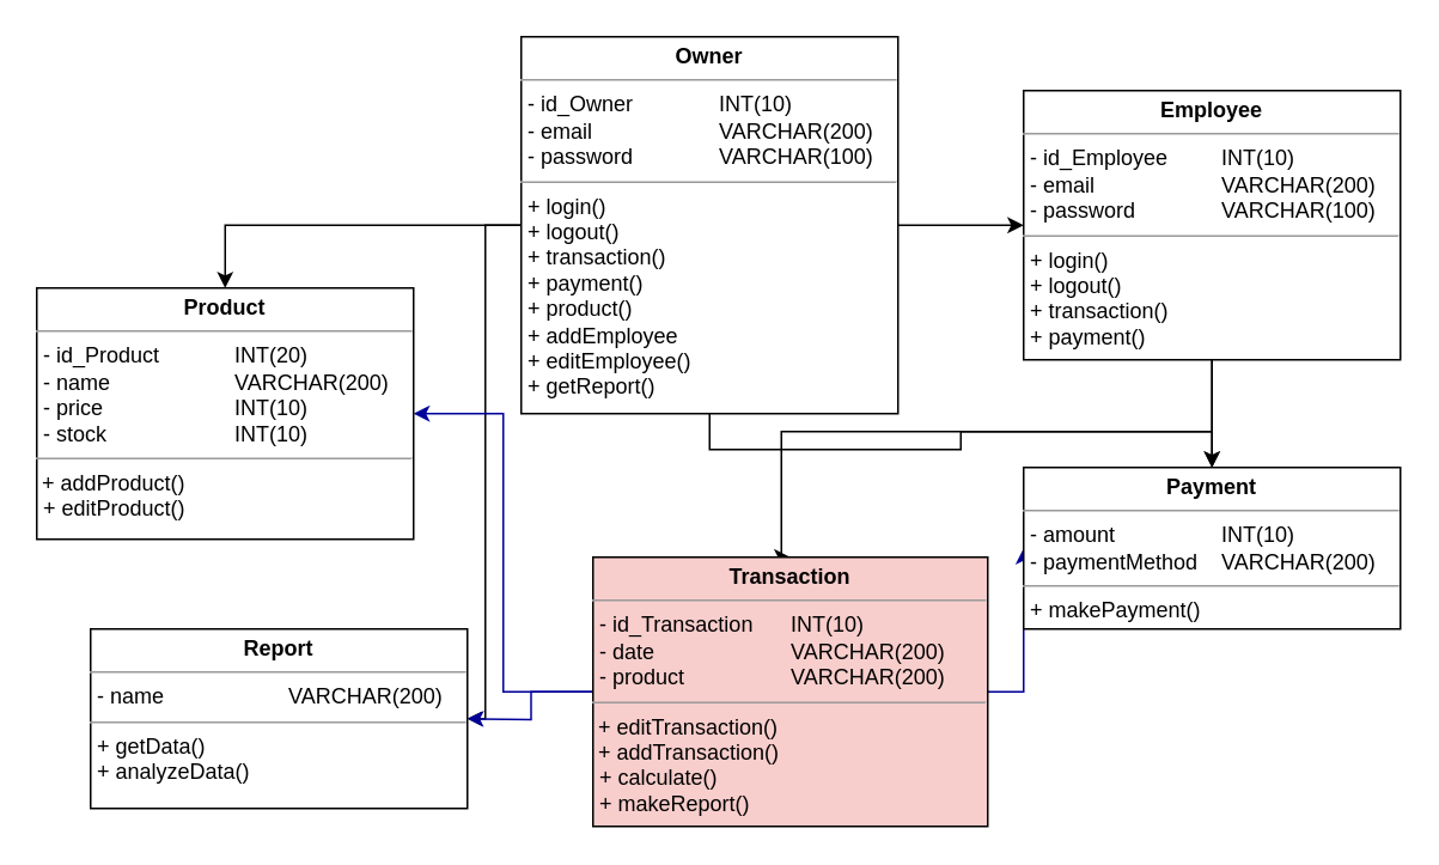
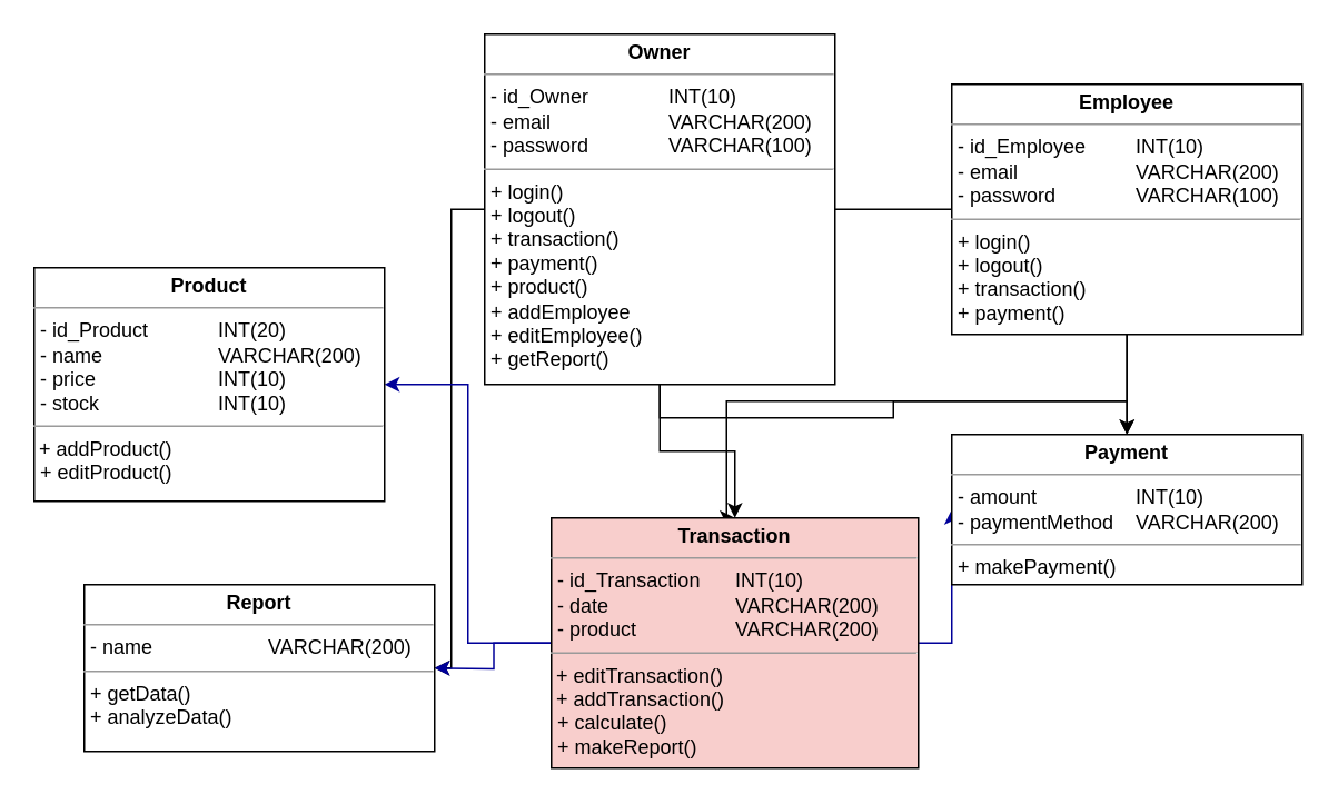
  <mxCell id="0" />
  <mxCell id="1" parent="0" />
  <mxCell id="2" style="edgeStyle=orthogonalEdgeStyle;rounded=0;orthogonalLoop=1;jettySize=auto;html=1;entryX=0.5;entryY=0;entryDx=0;entryDy=0;" parent="1" source="4" target="14" edge="1"><mxGeometry relative="1" as="geometry" /></mxCell>
  <mxCell id="3" style="edgeStyle=orthogonalEdgeStyle;rounded=0;orthogonalLoop=1;jettySize=auto;html=1;entryX=0.5;entryY=0;entryDx=0;entryDy=0;" parent="1" source="4" target="13" edge="1"><mxGeometry relative="1" as="geometry"><Array as="points"><mxPoint x="675" y="240" /><mxPoint x="435" y="240" /></Array></mxGeometry></mxCell>
  <mxCell id="4" value="&lt;p style=&quot;margin:0px;margin-top:4px;text-align:center;&quot;&gt;&lt;b&gt;Employee&lt;/b&gt;&lt;/p&gt;&lt;hr size=&quot;1&quot;&gt;&lt;p style=&quot;margin:0px;margin-left:4px;&quot;&gt;- id_Employee&lt;span style=&quot;white-space: pre;&quot;&gt;&#09;&lt;/span&gt;&lt;span style=&quot;white-space: pre;&quot;&gt;&#09;&lt;/span&gt;INT(10)&lt;/p&gt;&lt;p style=&quot;border-color: var(--border-color); margin: 0px 0px 0px 4px;&quot;&gt;- email&lt;span style=&quot;border-color: var(--border-color);&quot;&gt;&lt;span style=&quot;white-space: pre;&quot;&gt;&amp;nbsp;&amp;nbsp;&amp;nbsp;&amp;nbsp;&lt;/span&gt;&lt;/span&gt;&lt;span style=&quot;border-color: var(--border-color);&quot;&gt;&lt;span style=&quot;white-space: pre;&quot;&gt;&amp;nbsp;&amp;nbsp;&amp;nbsp;&amp;nbsp;&lt;span style=&quot;white-space: pre;&quot;&gt;&#09;&lt;/span&gt;&lt;span style=&quot;white-space: pre;&quot;&gt;&#09;&lt;/span&gt;&lt;/span&gt;&lt;/span&gt;VARCHAR(200)&lt;/p&gt;&lt;p style=&quot;border-color: var(--border-color); margin: 0px 0px 0px 4px;&quot;&gt;- password&lt;span style=&quot;border-color: var(--border-color);&quot;&gt;&lt;span style=&quot;white-space: pre;&quot;&gt;&amp;nbsp;&amp;nbsp;&amp;nbsp;&amp;nbsp;&lt;span style=&quot;white-space: pre;&quot;&gt;&#09;&lt;/span&gt;&lt;span style=&quot;white-space: pre;&quot;&gt;&#09;&lt;/span&gt;&lt;/span&gt;&lt;/span&gt;VARCHAR(100)&lt;/p&gt;&lt;hr size=&quot;1&quot;&gt;&lt;p style=&quot;margin:0px;margin-left:4px;&quot;&gt;+ login()&lt;/p&gt;&lt;p style=&quot;margin:0px;margin-left:4px;&quot;&gt;+ logout()&lt;/p&gt;&lt;p style=&quot;margin:0px;margin-left:4px;&quot;&gt;+ transaction()&lt;/p&gt;&lt;p style=&quot;margin:0px;margin-left:4px;&quot;&gt;+ payment()&lt;/p&gt;" style="verticalAlign=top;align=left;overflow=fill;fontSize=12;fontFamily=Helvetica;html=1;whiteSpace=wrap;" parent="1" vertex="1"><mxGeometry x="570" y="50" width="210" height="150" as="geometry" /></mxCell>
- <mxCell id="5" style="edgeStyle=orthogonalEdgeStyle;rounded=0;orthogonalLoop=1;jettySize=auto;html=1;entryX=1;entryY=0.5;entryDx=0;entryDy=0;endArrow=open;" parent="1" source="9" target="16" edge="1"><mxGeometry relative="1" as="geometry"><Array as="points"><mxPoint x="270" y="125" /><mxPoint x="270" y="400" /></Array></mxGeometry></mxCell>
- <mxCell id="6" style="edgeStyle=orthogonalEdgeStyle;rounded=0;orthogonalLoop=1;jettySize=auto;html=1;entryX=0.5;entryY=0;entryDx=0;entryDy=0;" parent="1" source="9" target="15" edge="1"><mxGeometry relative="1" as="geometry" /></mxCell>
+ <mxCell id="5" style="edgeStyle=orthogonalEdgeStyle;rounded=0;orthogonalLoop=1;jettySize=auto;html=1;entryX=1;entryY=0.5;entryDx=0;entryDy=0;" parent="1" source="9" target="16" edge="1"><mxGeometry relative="1" as="geometry"><Array as="points"><mxPoint x="270" y="125" /><mxPoint x="270" y="400" /></Array></mxGeometry></mxCell>
+ <mxCell id="6" style="edgeStyle=orthogonalEdgeStyle;rounded=0;orthogonalLoop=1;jettySize=auto;html=1;" parent="1" source="9" target="13" edge="1"><mxGeometry relative="1" as="geometry" /></mxCell>
  <mxCell id="7" style="edgeStyle=orthogonalEdgeStyle;rounded=0;orthogonalLoop=1;jettySize=auto;html=1;exitX=0.5;exitY=1;exitDx=0;exitDy=0;" parent="1" source="9" target="14" edge="1"><mxGeometry relative="1" as="geometry" /></mxCell>
- <mxCell id="8" style="edgeStyle=orthogonalEdgeStyle;rounded=0;orthogonalLoop=1;jettySize=auto;html=1;entryX=0;entryY=0.5;entryDx=0;entryDy=0;" parent="1" source="9" target="4" edge="1"><mxGeometry relative="1" as="geometry" /></mxCell>
+ <mxCell id="8" style="edgeStyle=orthogonalEdgeStyle;rounded=0;orthogonalLoop=1;jettySize=auto;html=1;entryX=0;entryY=0.5;entryDx=0;entryDy=0;endArrow=none;" parent="1" source="9" target="4" edge="1"><mxGeometry relative="1" as="geometry" /></mxCell>
  <mxCell id="9" value="&lt;p style=&quot;margin:0px;margin-top:4px;text-align:center;&quot;&gt;&lt;b&gt;Owner&lt;/b&gt;&lt;/p&gt;&lt;hr size=&quot;1&quot;&gt;&lt;p style=&quot;margin:0px;margin-left:4px;&quot;&gt;- id_Owner&amp;nbsp;&lt;span style=&quot;white-space: pre;&quot;&gt;&#09;&lt;span style=&quot;white-space: pre;&quot;&gt;&#09;&lt;/span&gt;&lt;/span&gt;INT(10)&lt;/p&gt;&lt;p style=&quot;margin:0px;margin-left:4px;&quot;&gt;- email&lt;span style=&quot;white-space: pre;&quot;&gt;&#09;&lt;/span&gt;&lt;span style=&quot;white-space: pre;&quot;&gt;&#09;&lt;span style=&quot;white-space: pre;&quot;&gt;&#09;&lt;/span&gt;&lt;/span&gt;VARCHAR(200)&lt;/p&gt;&lt;p style=&quot;margin:0px;margin-left:4px;&quot;&gt;- password&lt;span style=&quot;white-space: pre;&quot;&gt;&#09;&lt;span style=&quot;white-space: pre;&quot;&gt;&#09;&lt;/span&gt;&lt;/span&gt;VARCHAR(100)&lt;/p&gt;&lt;hr size=&quot;1&quot;&gt;&lt;p style=&quot;margin:0px;margin-left:4px;&quot;&gt;+ login()&lt;/p&gt;&lt;p style=&quot;margin:0px;margin-left:4px;&quot;&gt;+ logout()&lt;/p&gt;&lt;p style=&quot;margin:0px;margin-left:4px;&quot;&gt;+ transaction()&lt;/p&gt;&lt;p style=&quot;margin:0px;margin-left:4px;&quot;&gt;+ payment()&lt;/p&gt;&lt;p style=&quot;margin:0px;margin-left:4px;&quot;&gt;+ product()&lt;/p&gt;&lt;p style=&quot;margin:0px;margin-left:4px;&quot;&gt;+ addEmployee&lt;/p&gt;&lt;p style=&quot;margin:0px;margin-left:4px;&quot;&gt;+ editEmployee()&lt;/p&gt;&lt;p style=&quot;margin:0px;margin-left:4px;&quot;&gt;+ getReport()&lt;/p&gt;" style="verticalAlign=top;align=left;overflow=fill;fontSize=12;fontFamily=Helvetica;html=1;whiteSpace=wrap;" parent="1" vertex="1"><mxGeometry x="290" y="20" width="210" height="210" as="geometry" /></mxCell>
  <mxCell id="10" style="edgeStyle=orthogonalEdgeStyle;rounded=0;orthogonalLoop=1;jettySize=auto;html=1;exitX=0;exitY=0.5;exitDx=0;exitDy=0;strokeColor=#000099;" parent="1" source="13" edge="1"><mxGeometry relative="1" as="geometry"><mxPoint x="260" y="400" as="targetPoint" /></mxGeometry></mxCell>
  <mxCell id="11" style="edgeStyle=orthogonalEdgeStyle;rounded=0;orthogonalLoop=1;jettySize=auto;html=1;exitX=0;exitY=0.5;exitDx=0;exitDy=0;entryX=1;entryY=0.5;entryDx=0;entryDy=0;strokeColor=#000099;" parent="1" source="13" target="15" edge="1"><mxGeometry relative="1" as="geometry" /></mxCell>
  <mxCell id="12" style="edgeStyle=orthogonalEdgeStyle;rounded=0;orthogonalLoop=1;jettySize=auto;html=1;entryX=0;entryY=0.5;entryDx=0;entryDy=0;strokeColor=#000099;" parent="1" source="13" target="14" edge="1"><mxGeometry relative="1" as="geometry" /></mxCell>
  <mxCell id="13" value="&lt;p style=&quot;margin:0px;margin-top:4px;text-align:center;&quot;&gt;&lt;b&gt;Transaction&lt;/b&gt;&lt;/p&gt;&lt;hr size=&quot;1&quot;&gt;&lt;p style=&quot;margin:0px;margin-left:4px;&quot;&gt;- id_Transaction&lt;span style=&quot;white-space: pre;&quot;&gt;&#09;&lt;/span&gt;INT(10)&lt;/p&gt;&lt;p style=&quot;margin:0px;margin-left:4px;&quot;&gt;- date&lt;span style=&quot;white-space: pre;&quot;&gt;&#09;&lt;/span&gt;&lt;span style=&quot;white-space: pre;&quot;&gt;&#09;&lt;span style=&quot;white-space: pre;&quot;&gt;&#09;&lt;/span&gt;&lt;/span&gt;&lt;span style=&quot;white-space: pre;&quot;&gt;V&lt;/span&gt;ARCHAR(200)&lt;span style=&quot;white-space: pre;&quot;&gt;&#09;&lt;/span&gt;&lt;/p&gt;&lt;p style=&quot;margin:0px;margin-left:4px;&quot;&gt;- product&lt;span style=&quot;white-space: pre;&quot;&gt;&#09;&lt;/span&gt;&lt;span style=&quot;white-space: pre;&quot;&gt;&#09;&lt;/span&gt;&lt;span style=&quot;white-space: pre;&quot;&gt;&#09;&lt;/span&gt;VARCHAR(200)&lt;/p&gt;&lt;hr size=&quot;1&quot;&gt;&amp;nbsp;+ editTransaction()&lt;br&gt;&amp;nbsp;+ addTransaction()&lt;br&gt;&lt;p style=&quot;margin:0px;margin-left:4px;&quot;&gt;+ calculate()&lt;/p&gt;&lt;p style=&quot;margin:0px;margin-left:4px;&quot;&gt;+ makeReport()&lt;/p&gt;" style="verticalAlign=top;align=left;overflow=fill;fontSize=12;fontFamily=Helvetica;html=1;whiteSpace=wrap;fillColor=#f8cecc;" parent="1" vertex="1"><mxGeometry x="330" y="310" width="220" height="150" as="geometry" /></mxCell>
  <mxCell id="14" value="&lt;p style=&quot;margin:0px;margin-top:4px;text-align:center;&quot;&gt;&lt;b&gt;Payment&lt;/b&gt;&lt;/p&gt;&lt;hr size=&quot;1&quot;&gt;&lt;p style=&quot;margin:0px;margin-left:4px;&quot;&gt;- amount&lt;span style=&quot;white-space: pre;&quot;&gt;&#09;&lt;/span&gt;&lt;span style=&quot;white-space: pre;&quot;&gt;&#09;&lt;/span&gt;&lt;span style=&quot;white-space: pre;&quot;&gt;&#09;&lt;/span&gt;INT(10)&lt;/p&gt;&lt;p style=&quot;margin:0px;margin-left:4px;&quot;&gt;- paymentMethod&lt;span style=&quot;white-space: pre;&quot;&gt;&#09;&lt;/span&gt;VARCHAR(200)&lt;/p&gt;&lt;hr size=&quot;1&quot;&gt;&lt;p style=&quot;margin:0px;margin-left:4px;&quot;&gt;+ makePayment()&lt;/p&gt;" style="verticalAlign=top;align=left;overflow=fill;fontSize=12;fontFamily=Helvetica;html=1;whiteSpace=wrap;" parent="1" vertex="1"><mxGeometry x="570" y="260" width="210" height="90" as="geometry" /></mxCell>
  <mxCell id="15" value="&lt;p style=&quot;margin:0px;margin-top:4px;text-align:center;&quot;&gt;&lt;b&gt;Product&lt;/b&gt;&lt;/p&gt;&lt;hr size=&quot;1&quot;&gt;&lt;p style=&quot;margin:0px;margin-left:4px;&quot;&gt;- id_Product&lt;span style=&quot;white-space: pre;&quot;&gt;&#09;&lt;span style=&quot;white-space: pre;&quot;&gt;&#09;&lt;/span&gt;&lt;/span&gt;INT(20)&lt;/p&gt;&lt;p style=&quot;margin:0px;margin-left:4px;&quot;&gt;- name&lt;span style=&quot;white-space: pre;&quot;&gt;&#09;&lt;/span&gt;&lt;span style=&quot;white-space: pre;&quot;&gt;&#09;&lt;span style=&quot;white-space: pre;&quot;&gt;&#09;&lt;/span&gt;&lt;/span&gt;VARCHAR(200)&lt;/p&gt;&lt;p style=&quot;margin:0px;margin-left:4px;&quot;&gt;- price&amp;nbsp;&lt;span style=&quot;white-space: pre;&quot;&gt;&#09;&lt;/span&gt;&lt;span style=&quot;white-space: pre;&quot;&gt;&#09;&lt;span style=&quot;white-space: pre;&quot;&gt;&#09;&lt;/span&gt;&lt;/span&gt;INT(10)&lt;/p&gt;&lt;p style=&quot;margin:0px;margin-left:4px;&quot;&gt;- stock&lt;span style=&quot;white-space: pre;&quot;&gt;&#09;&lt;/span&gt;&lt;span style=&quot;white-space: pre;&quot;&gt;&#09;&lt;span style=&quot;white-space: pre;&quot;&gt;&#09;&lt;/span&gt;&lt;/span&gt;INT(10)&lt;/p&gt;&lt;hr size=&quot;1&quot;&gt;&amp;nbsp;+ addProduct()&lt;br&gt;&lt;p style=&quot;margin:0px;margin-left:4px;&quot;&gt;+ editProduct()&lt;/p&gt;&lt;p style=&quot;margin:0px;margin-left:4px;&quot;&gt;&lt;br&gt;&lt;/p&gt;" style="verticalAlign=top;align=left;overflow=fill;fontSize=12;fontFamily=Helvetica;html=1;whiteSpace=wrap;" parent="1" vertex="1"><mxGeometry x="20" y="160" width="210" height="140" as="geometry" /></mxCell>
  <mxCell id="16" value="&lt;p style=&quot;margin:0px;margin-top:4px;text-align:center;&quot;&gt;&lt;b&gt;Report&lt;/b&gt;&lt;/p&gt;&lt;hr size=&quot;1&quot;&gt;&lt;p style=&quot;margin:0px;margin-left:4px;&quot;&gt;&lt;span style=&quot;background-color: initial;&quot;&gt;- name&lt;span style=&quot;white-space: pre;&quot;&gt;&#09;&lt;/span&gt;&lt;span style=&quot;white-space: pre;&quot;&gt;&#09;&lt;/span&gt;&lt;span style=&quot;white-space: pre;&quot;&gt;&#09;&lt;/span&gt;VARCHAR(200)&lt;/span&gt;&lt;/p&gt;&lt;hr size=&quot;1&quot;&gt;&lt;p style=&quot;margin:0px;margin-left:4px;&quot;&gt;+ getData()&lt;/p&gt;&lt;p style=&quot;margin:0px;margin-left:4px;&quot;&gt;+ analyzeData()&lt;/p&gt;" style="verticalAlign=top;align=left;overflow=fill;fontSize=12;fontFamily=Helvetica;html=1;whiteSpace=wrap;" parent="1" vertex="1"><mxGeometry x="50" y="350" width="210" height="100" as="geometry" /></mxCell>
